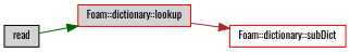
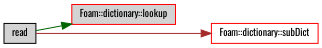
  digraph {
    fontname=Oswald
    rankdir=LR
    node [color=red fillcolor=lightgrey fontname=Oswald fontsize=10 shape=record style=filled]
    edge [fontname=Oswald fontsize=10 labelfontname=FreeSans labelfontsize=10 style=solid]
    n1 [color=black fontcolor=black height=0.2 label=read width=0.4]
    n2 [height=0.2 label="Foam::dictionary::lookup" width=0.4]
    n3 [fillcolor=white height=0.2 label="Foam::dictionary::subDict" width=0.4]
    n1 -> n2 [color=darkgreen]
-   n2 -> n3 [color=brown]
+   n1 -> n3 [color=brown]
  }
